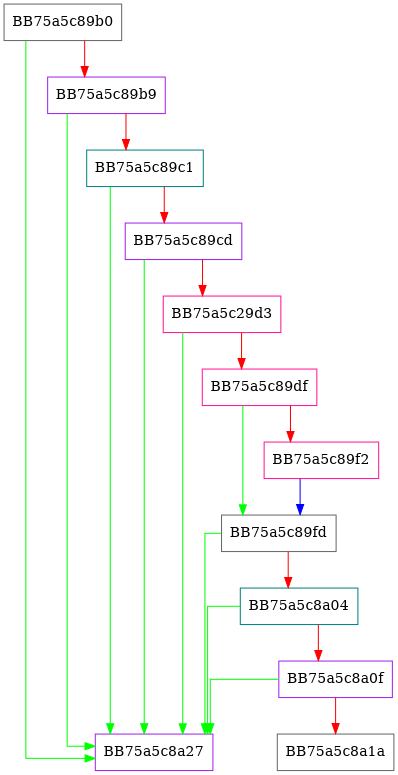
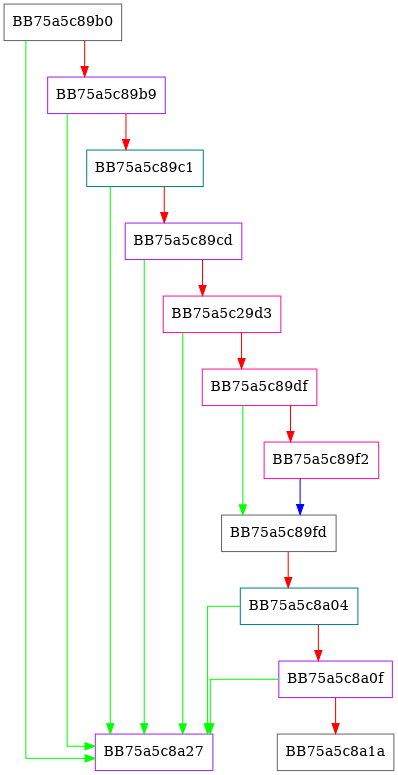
  digraph {
    splines=ortho
    node [color=purple shape=box]
    edge [color=green]
    BB75a5c8a27
    BB75a5c89b0 [color=gray40]
    BB75a5c89b9
    BB75a5c89c1 [color=teal]
    BB75a5c89cd
    n6 [color=deeppink label=BB75a5c29d3]
    BB75a5c89df [color=deeppink]
    BB75a5c89fd [color=gray40]
    BB75a5c89f2 [color=deeppink]
    BB75a5c8a04 [color=teal]
    BB75a5c8a0f
    BB75a5c8a1a [color=gray40]
    BB75a5c89b0 -> BB75a5c8a27
    BB75a5c89b0 -> BB75a5c89b9 [color=red]
    BB75a5c89b9 -> BB75a5c8a27
    BB75a5c89b9 -> BB75a5c89c1 [color=red]
    BB75a5c89c1 -> BB75a5c8a27
    BB75a5c89c1 -> BB75a5c89cd [color=red]
    BB75a5c89cd -> BB75a5c8a27
    BB75a5c89cd -> n6 [color=red]
    n6 -> BB75a5c8a27
    n6 -> BB75a5c89df [color=red]
    BB75a5c89df -> BB75a5c89fd
    BB75a5c89df -> BB75a5c89f2 [color=red]
-   BB75a5c89fd -> BB75a5c8a27
    BB75a5c89fd -> BB75a5c8a04 [color=red]
    BB75a5c89f2 -> BB75a5c89fd [color=blue]
    BB75a5c8a04 -> BB75a5c8a27
    BB75a5c8a04 -> BB75a5c8a0f [color=red]
    BB75a5c8a0f -> BB75a5c8a27
    BB75a5c8a0f -> BB75a5c8a1a [color=red]
  }
